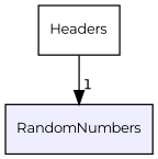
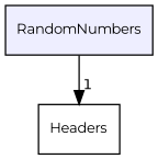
  digraph {
    compound=true
    fontname=Montserrat
    node [fontname=Montserrat fontsize=10 shape=box]
    n1 [fillcolor="#eeeeff" label=RandomNumbers pencolor=black style=filled]
    n2 [label=Headers]
-   n2 -> n1 [headlabel=1 labeldistance=1.5 labelfontname=Helvetica labelfontsize=10 fontname=Montserrat]
+   n1 -> n2 [headlabel=1 labeldistance=1.5 labelfontname=Helvetica labelfontsize=10 fontname=Montserrat]
  }
